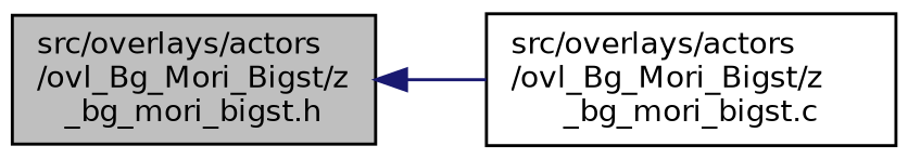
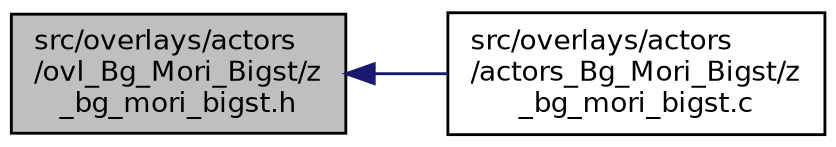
  digraph {
    rankdir=LR
    node [color=black fontname=Helvetica fontsize=10 shape=record style=filled]
    n1 [fillcolor=grey75 fontcolor=black height=0.2 label="src/overlays/actors\l/ovl_Bg_Mori_Bigst/z\l_bg_mori_bigst.h" width=0.4]
-   n2 [fillcolor=white height=0.2 label="src/overlays/actors\l/ovl_Bg_Mori_Bigst/z\l_bg_mori_bigst.c" width=0.4]
+   n2 [fillcolor=white height=0.2 label="src/overlays/actors\l/actors_Bg_Mori_Bigst/z\l_bg_mori_bigst.c" width=0.4]
    n1 -> n2 [color=midnightblue dir=back fontname=Helvetica fontsize=10 labelfontname=Helvetica labelfontsize=10 style=solid]
  }
